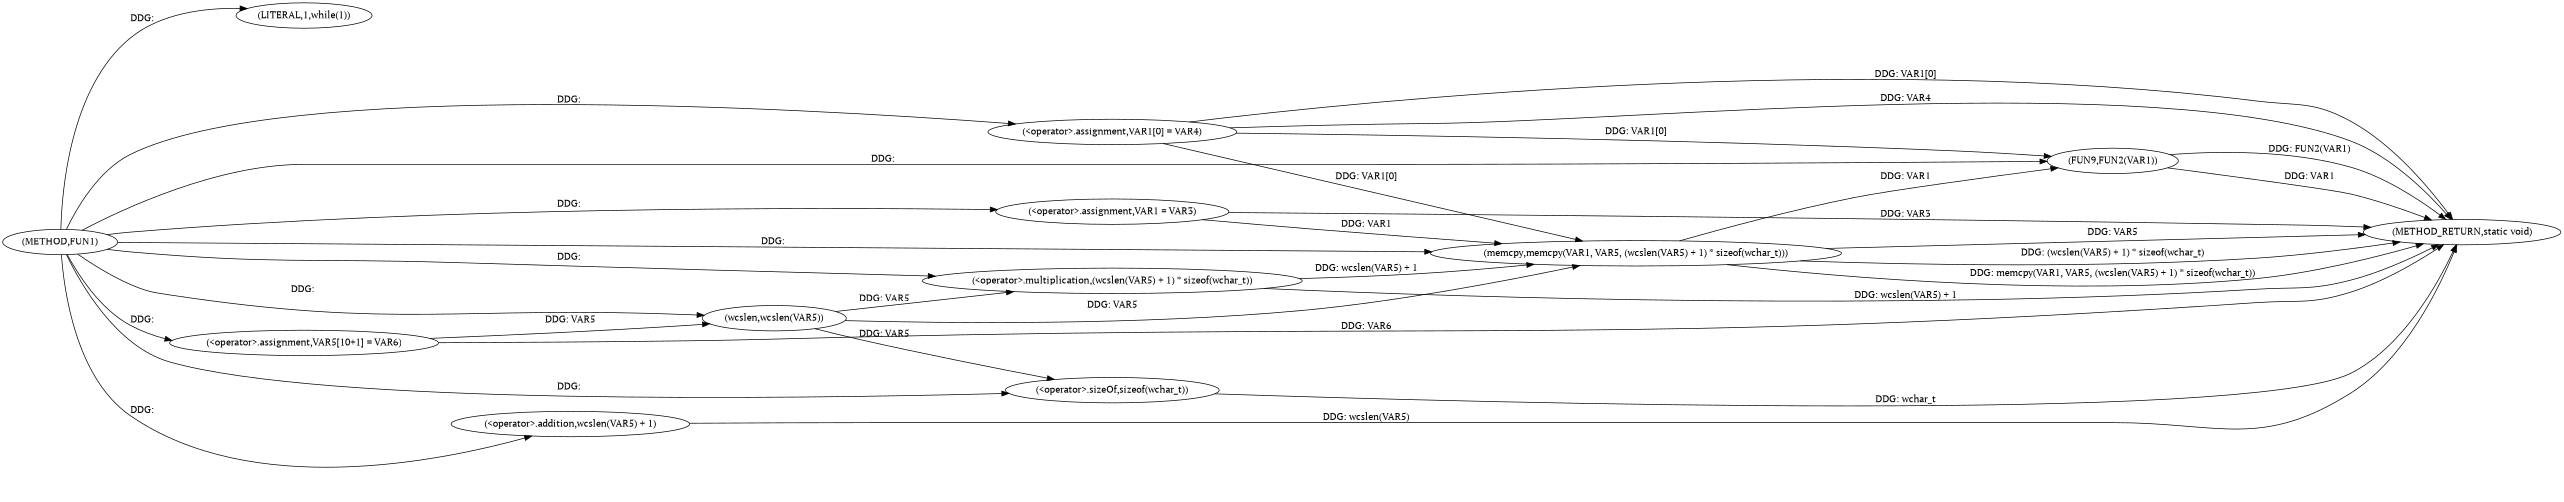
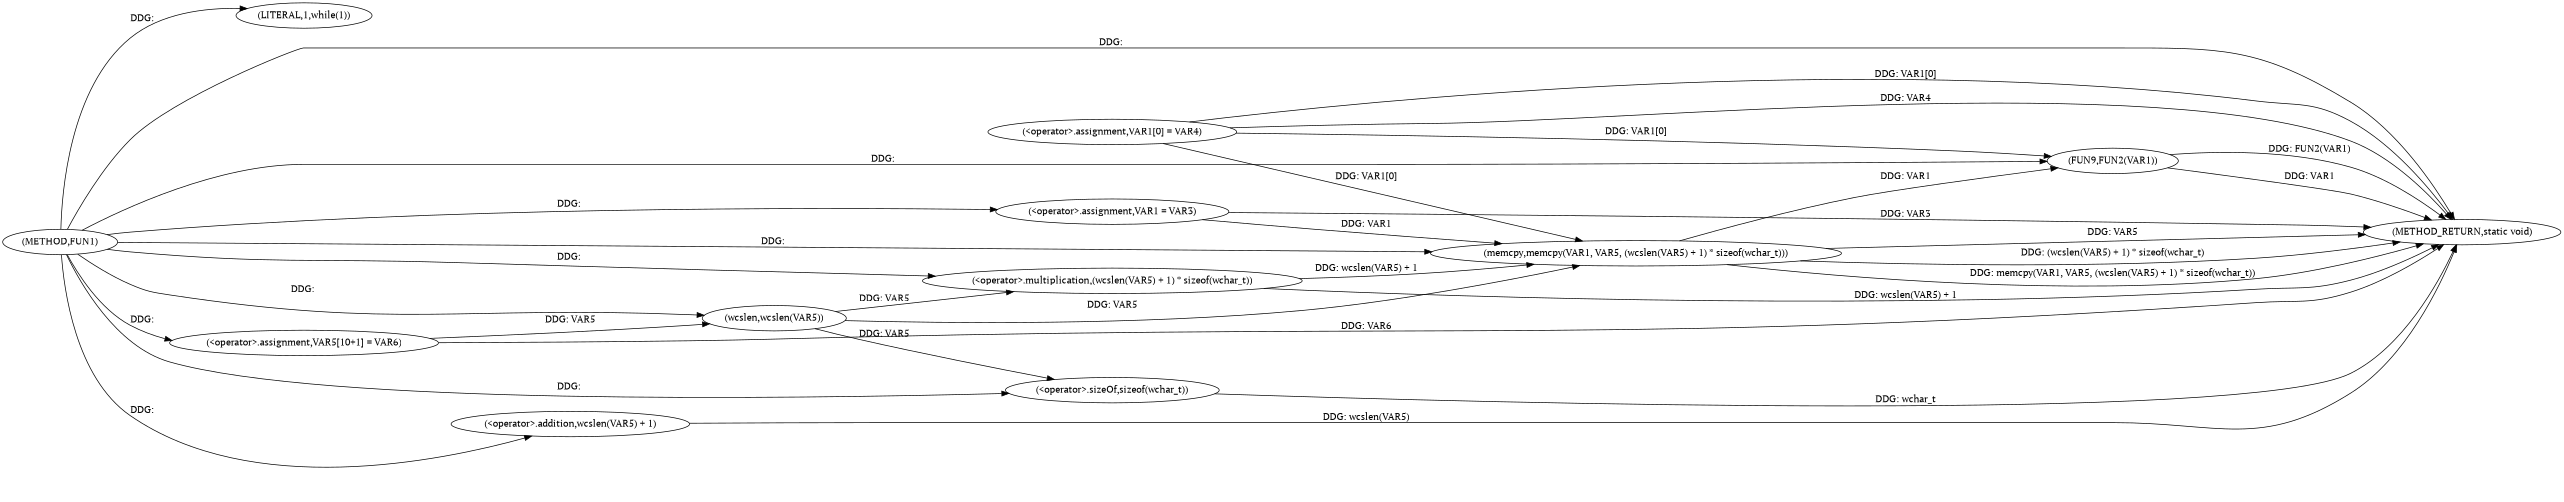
  digraph {
    fontname="PT Serif"
    rankdir=LR
    node [fontname="PT Serif"]
    edge [fontname="PT Serif"]
    n1 [label="(METHOD,FUN1)"]
    n2 [label="(LITERAL,1,while(1))"]
    n3 [label="(<operator>.assignment,VAR1 = VAR3)"]
    n4 [label="(<operator>.assignment,VAR1[0] = VAR4)"]
    n5 [label="(<operator>.assignment,VAR5[10+1] = VAR6)"]
    n6 [label="(memcpy,memcpy(VAR1, VAR5, (wcslen(VAR5) + 1) * sizeof(wchar_t)))"]
    n7 [label="(<operator>.multiplication,(wcslen(VAR5) + 1) * sizeof(wchar_t))"]
    n8 [label="(<operator>.addition,wcslen(VAR5) + 1)"]
    n9 [label="(wcslen,wcslen(VAR5))"]
    n10 [label="(<operator>.sizeOf,sizeof(wchar_t))"]
    n11 [label="(FUN9,FUN2(VAR1))"]
    n12 [label="(METHOD_RETURN,static void)"]
    n1 -> n2 [label="DDG: "]
    n1 -> n3 [label="DDG: "]
-   n1 -> n4 [label="DDG: "]
+   n1 -> n12 [label="DDG: "]
    n1 -> n5 [label="DDG: "]
    n1 -> n6 [label="DDG: "]
    n1 -> n7 [label="DDG: "]
    n1 -> n8 [label="DDG: "]
    n1 -> n9 [label="DDG: "]
    n1 -> n10 [label="DDG: "]
    n1 -> n11 [label="DDG: "]
    n3 -> n6 [label="DDG: VAR1"]
    n3 -> n12 [label="DDG: VAR3"]
    n4 -> n6 [label="DDG: VAR1[0]"]
    n4 -> n11 [label="DDG: VAR1[0]"]
    n4 -> n12 [label="DDG: VAR4"]
    n4 -> n12 [label="DDG: VAR1[0]"]
    n5 -> n9 [label="DDG: VAR5"]
    n5 -> n12 [label="DDG: VAR6"]
    n6 -> n11 [label="DDG: VAR1"]
    n6 -> n12 [label="DDG: (wcslen(VAR5) + 1) * sizeof(wchar_t)"]
    n6 -> n12 [label="DDG: memcpy(VAR1, VAR5, (wcslen(VAR5) + 1) * sizeof(wchar_t))"]
    n6 -> n12 [label="DDG: VAR5"]
    n7 -> n6 [label="DDG: wcslen(VAR5) + 1"]
    n7 -> n12 [label="DDG: wcslen(VAR5) + 1"]
    n8 -> n12 [label="DDG: wcslen(VAR5)"]
    n9 -> n6 [label="DDG: VAR5"]
    n9 -> n7 [label="DDG: VAR5"]
    n9 -> n10 [label="DDG: VAR5"]
    n10 -> n12 [label="DDG: wchar_t"]
    n11 -> n12 [label="DDG: FUN2(VAR1)"]
    n11 -> n12 [label="DDG: VAR1"]
  }
